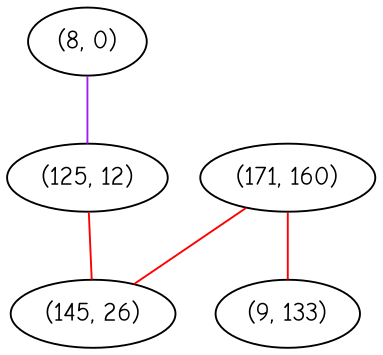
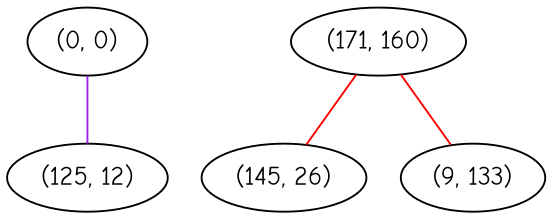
  graph {
    fontname="Comic Neue"
    node [fontname="Comic Neue"]
    edge [color=red fontname="Comic Neue" weight=1]
-   "(0, 0)" [label="(8, 0)"]
+   "(0, 0)"
    "(125, 12)"
    "(145, 26)"
    "(171, 160)"
    "(9, 133)"
    "(0, 0)" -- "(125, 12)" [color=purple weight=4]
-   "(125, 12)" -- "(145, 26)"
    "(171, 160)" -- "(145, 26)"
    "(171, 160)" -- "(9, 133)"
  }
